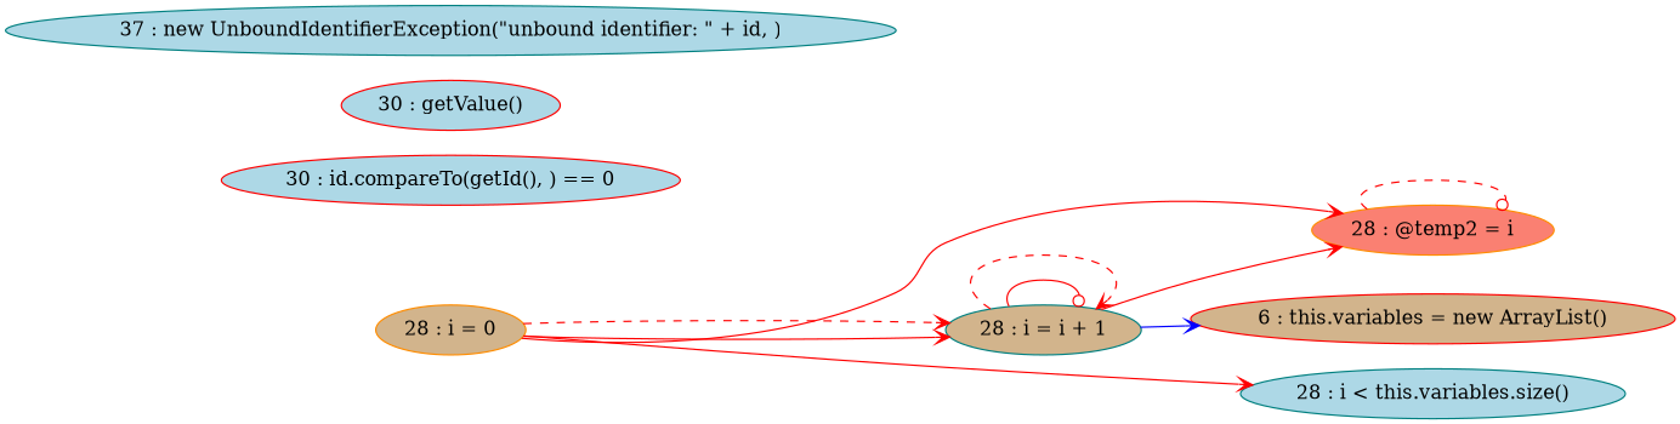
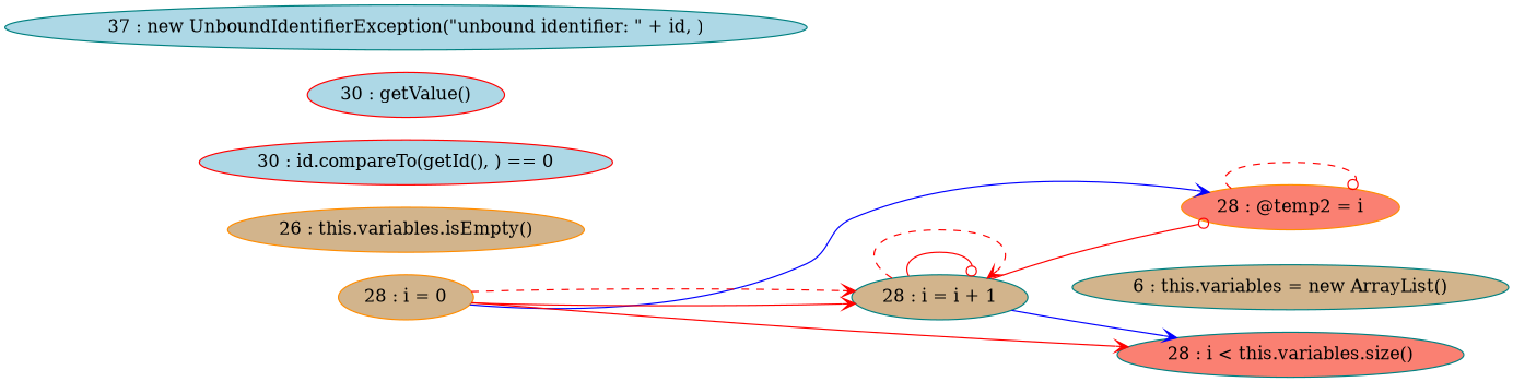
  digraph {
    rankdir=LR
    node [color=red fillcolor=tan style=filled]
    edge [arrowhead=vee color=red]
-   "6 : this.variables = new ArrayList()"
+   "6 : this.variables = new ArrayList()" [color=teal]
+   "26 : this.variables.isEmpty()" [color=darkorange]
    "28 : @temp2 = i" [color=darkorange fillcolor=salmon]
    "28 : i = 0" [color=darkorange]
-   "28 : i < this.variables.size()" [color=teal fillcolor=lightblue]
+   "28 : i < this.variables.size()" [color=teal fillcolor=salmon]
    "28 : i = i + 1" [color=teal]
    "30 : id.compareTo(getId(), ) == 0" [fillcolor=lightblue]
    n8 [fillcolor=lightblue label="30 : getValue()"]
    "37 : new UnboundIdentifierException(\"unbound identifier: \" + id, )" [color=teal fillcolor=lightblue]
    "28 : @temp2 = i" -> "28 : @temp2 = i" [arrowhead=odot style=dashed]
-   "28 : i = 0" -> "28 : @temp2 = i"
+   "28 : i = 0" -> "28 : @temp2 = i" [color=blue]
    "28 : i = 0" -> "28 : i < this.variables.size()"
    "28 : i = 0" -> "28 : i = i + 1"
    "28 : i = 0" -> "28 : i = i + 1" [style=dashed]
-   "28 : i = i + 1" -> "28 : @temp2 = i"
-   "28 : i = i + 1" -> "6 : this.variables = new ArrayList()" [color=blue]
+   "28 : i = i + 1" -> "28 : @temp2 = i" [arrowhead=odot]
+   "28 : i = i + 1" -> "28 : i < this.variables.size()" [color=blue]
    "28 : i = i + 1" -> "28 : i = i + 1" [arrowhead=odot]
    "28 : i = i + 1" -> "28 : i = i + 1" [style=dashed]
  }
